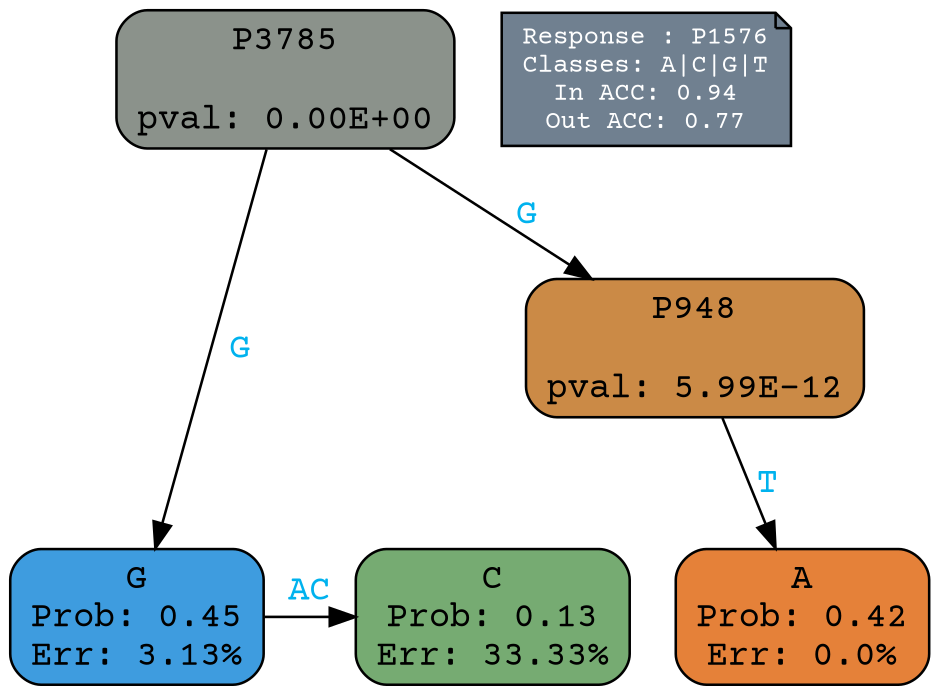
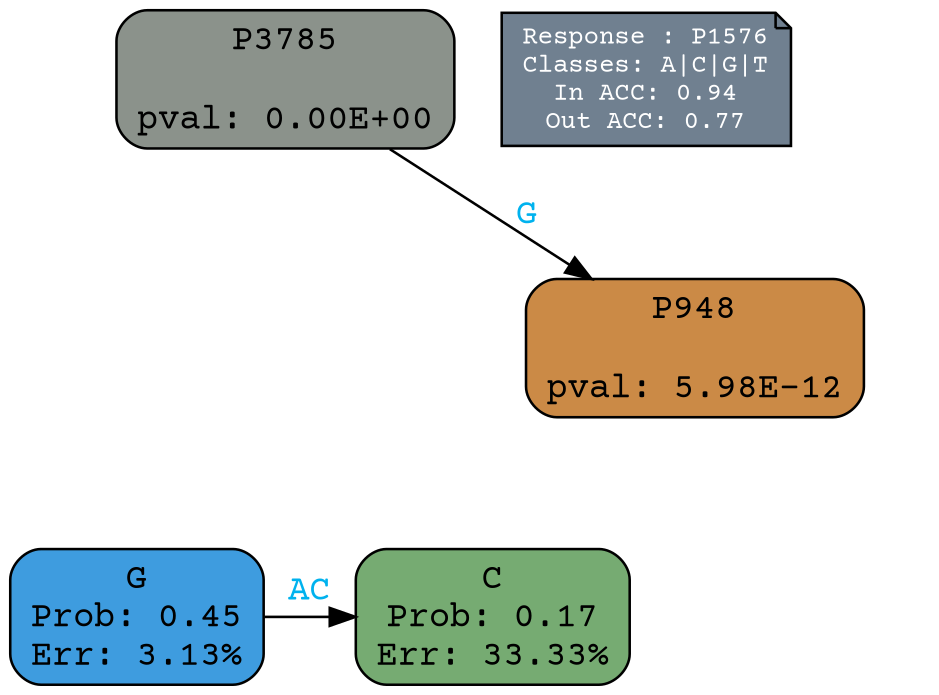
  digraph {
    fontname="Courier Prime"
    ranksep=equally
    splines=polylines
    node [color=black fontname="Courier Prime" shape=box style="filled, rounded"]
    edge [fontcolor=deepskyblue2 fontname="Courier Prime"]
-   n1 [fillcolor="#76ab72" label="C\nProb: 0.13\nErr: 33.33%"]
-   n2 [fillcolor="#e58139" label="A\nProb: 0.42\nErr: 0.0%"]
+   n1 [fillcolor="#76ab72" label="C\nProb: 0.17\nErr: 33.33%"]
    n3 [fillcolor="#3e9cdf" label="G\nProb: 0.45\nErr: 3.13%"]
    n4 [align=left fillcolor=slategray fontcolor=white fontsize=10 label="Response : P1576\nClasses: A|C|G|T\nIn ACC: 0.94\nOut ACC: 0.77\n" shape=note style=filled]
    n5 [fillcolor="#8b928b" label="P3785\n\npval: 0.00E+00"]
-   n6 [fillcolor="#cb8a46" label="P948\n\npval: 5.99E-12"]
+   n6 [fillcolor="#cb8a46" label="P948\n\npval: 5.98E-12"]
    subgraph sub_1 {
      rank=same
      n1
-     n2
      n3
    }
    subgraph sub_2 {
      rank=same
      n4
      n5
    }
    n3 -> n1 [label=AC]
-   n5 -> n3 [label=G]
    n5 -> n6 [label=G]
-   n6 -> n2 [label=T]
  }
